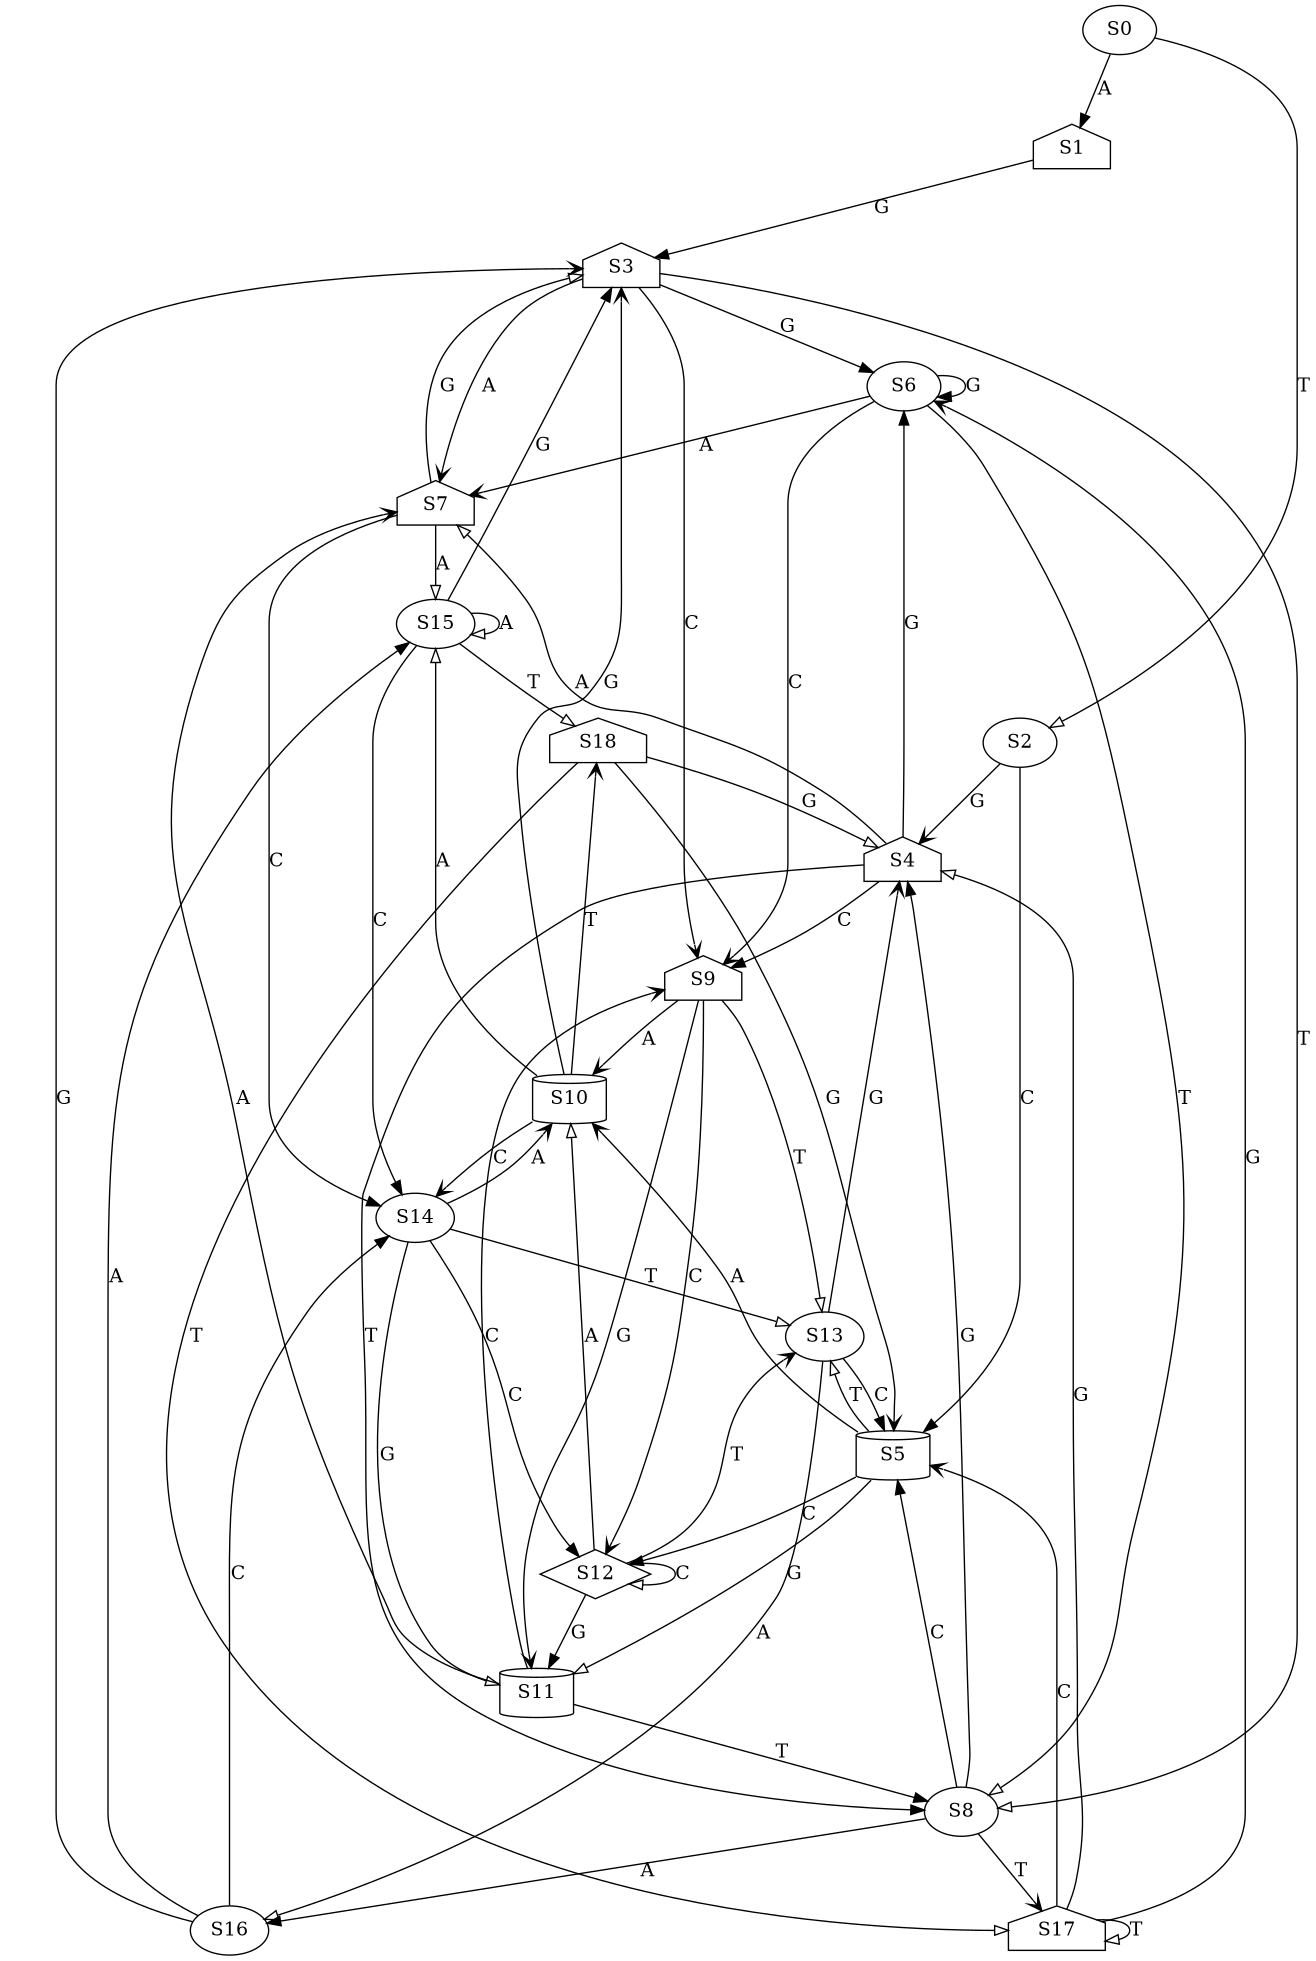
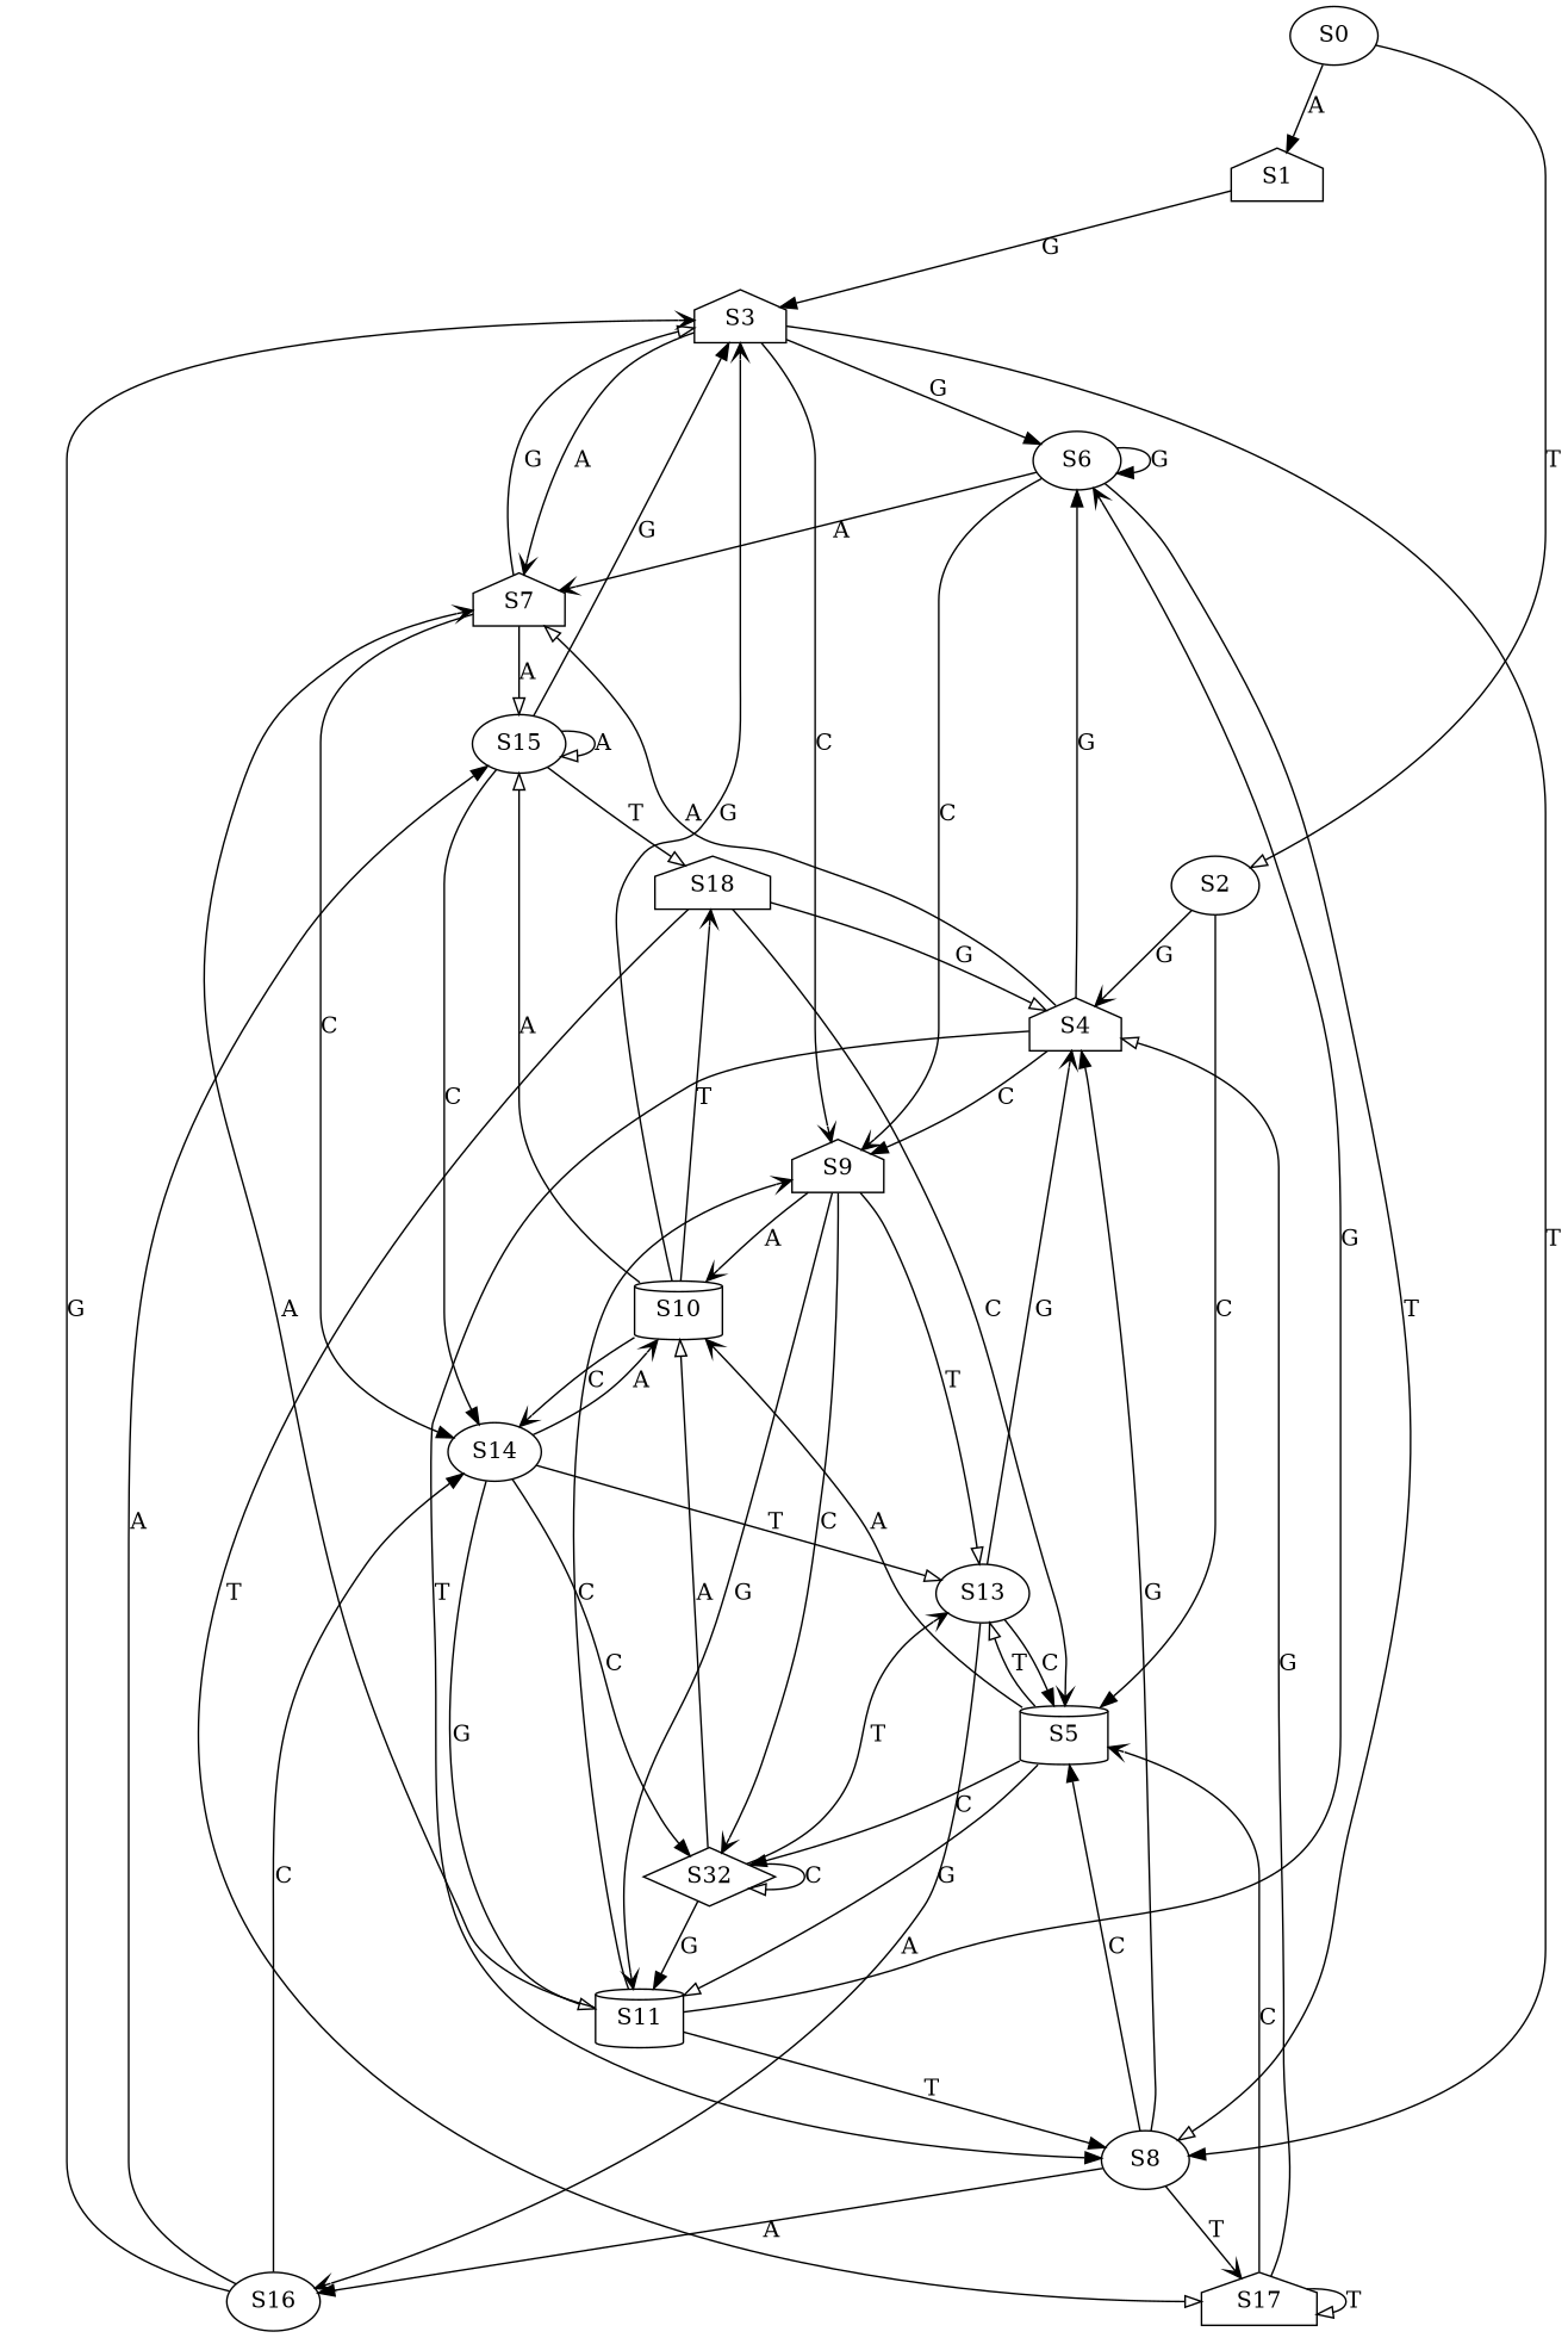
  strict digraph {
    node [shape=ellipse]
    edge [arrowhead=vee]
    S1 [shape=house]
    S0
    S2
    S3 [shape=house]
    S4 [shape=house]
    S5 [shape=cylinder]
    S6
    S7 [shape=house]
    S8
    S9 [shape=house]
    S10 [shape=cylinder]
    S11 [shape=cylinder]
-   S12 [shape=diamond]
+   S12 [shape=diamond label=S32]
    S13
    S14
    S15
    S16
    S17 [shape=house]
    S18 [shape=house]
    S1 -> S3 [arrowhead=normal label=G]
    S0 -> S1 [arrowhead=normal label=A]
    S0 -> S2 [arrowhead=onormal label=T]
    S2 -> S4 [label=G]
    S2 -> S5 [arrowhead=normal label=C]
    S3 -> S6 [arrowhead=normal label=G]
    S3 -> S7 [label=A]
-   S3 -> S8 [arrowhead=onormal label=T]
+   S3 -> S8 [arrowhead=normal label=T]
    S3 -> S9 [label=C]
    S4 -> S6 [arrowhead=normal label=G]
    S4 -> S7 [arrowhead=onormal label=A]
    S4 -> S8 [arrowhead=normal label=T]
    S4 -> S9 [arrowhead=normal label=C]
    S5 -> S10 [label=A]
    S5 -> S11 [arrowhead=onormal label=G]
    S5 -> S12 [arrowhead=normal label=C]
    S5 -> S13 [arrowhead=onormal label=T]
    S6 -> S6 [arrowhead=normal label=G]
    S6 -> S7 [label=A]
    S6 -> S8 [arrowhead=onormal label=T]
    S6 -> S9 [label=C]
    S7 -> S3 [arrowhead=onormal label=G]
    S7 -> S14 [arrowhead=normal label=C]
    S7 -> S15 [arrowhead=onormal label=A]
    S8 -> S4 [arrowhead=normal label=G]
    S8 -> S5 [arrowhead=normal label=C]
    S8 -> S16 [arrowhead=normal label=A]
    S8 -> S17 [label=T]
    S9 -> S10 [label=A]
    S9 -> S11 [label=G]
    S9 -> S12 [label=C]
    S9 -> S13 [arrowhead=onormal label=T]
    S10 -> S3 [label=G]
    S10 -> S14 [label=C]
    S10 -> S15 [arrowhead=onormal label=A]
    S10 -> S18 [label=T]
-   S17 -> S6 [label=G]
+   S11 -> S6 [label=G]
    S11 -> S7 [label=A]
    S11 -> S8 [arrowhead=normal label=T]
    S11 -> S9 [label=C]
    S12 -> S10 [arrowhead=onormal label=A]
    S12 -> S11 [arrowhead=normal label=G]
    S12 -> S12 [arrowhead=onormal label=C]
    S12 -> S13 [label=T]
    S13 -> S4 [label=G]
    S13 -> S5 [arrowhead=normal label=C]
-   S13 -> S16 [arrowhead=onormal label=A]
+   S13 -> S16 [label=A]
    S14 -> S10 [label=A]
    S14 -> S11 [arrowhead=onormal label=G]
    S14 -> S12 [arrowhead=normal label=C]
    S14 -> S13 [arrowhead=onormal label=T]
    S15 -> S3 [arrowhead=normal label=G]
    S15 -> S14 [arrowhead=normal label=C]
    S15 -> S15 [arrowhead=onormal label=A]
    S15 -> S18 [arrowhead=onormal label=T]
    S16 -> S3 [label=G]
    S16 -> S14 [arrowhead=normal label=C]
    S16 -> S15 [arrowhead=normal label=A]
    S17 -> S4 [arrowhead=onormal label=G]
    S17 -> S5 [label=C]
    S17 -> S17 [arrowhead=onormal label=T]
    S18 -> S4 [arrowhead=onormal label=G]
-   S18 -> S5 [label=G]
+   S18 -> S5 [label=C]
    S18 -> S17 [arrowhead=onormal label=T]
  }
